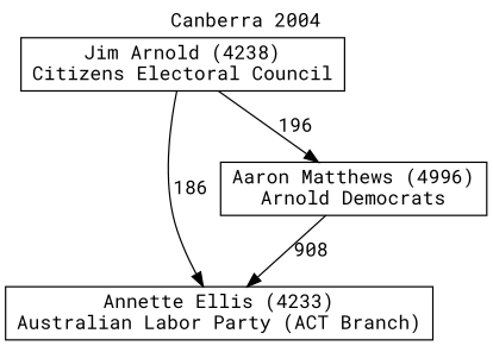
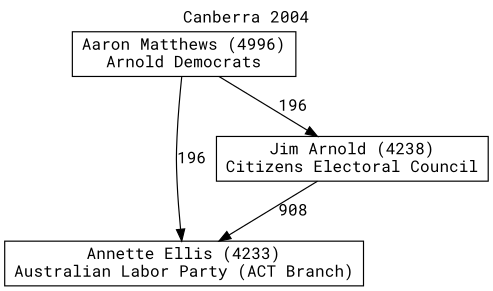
  digraph {
    fontname="Roboto Mono"
    label="Canberra 2004"
    labelloc=t
    mclimit=10
    node [fontname="Roboto Mono" shape=box]
    edge [fontname="Roboto Mono"]
    n1 [label="Annette Ellis (4233)\nAustralian Labor Party (ACT Branch)"]
    n2 [label="Aaron Matthews (4996)\nArnold Democrats"]
    n3 [label="Jim Arnold (4238)\nCitizens Electoral Council"]
-   n2 -> n1 [label=908]
-   n3 -> n1 [label=186]
-   n3 -> n2 [label=196]
+   n2 -> n1 [label=196]
+   n3 -> n1 [label=908]
+   n2 -> n3 [label=196]
  }
